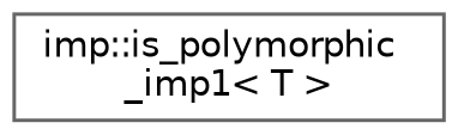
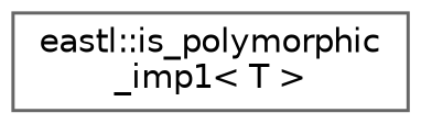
  digraph {
    rankdir=LR
-   n1 [color=grey40 fillcolor=white fontname=Helvetica fontsize=10 height=0.2 label="imp::is_polymorphic\l_imp1\< T \>" shape=box style=filled width=0.4]
+   n1 [color=grey40 fillcolor=white fontname=Helvetica fontsize=10 height=0.2 label="eastl::is_polymorphic\l_imp1\< T \>" shape=box style=filled width=0.4]
  }
